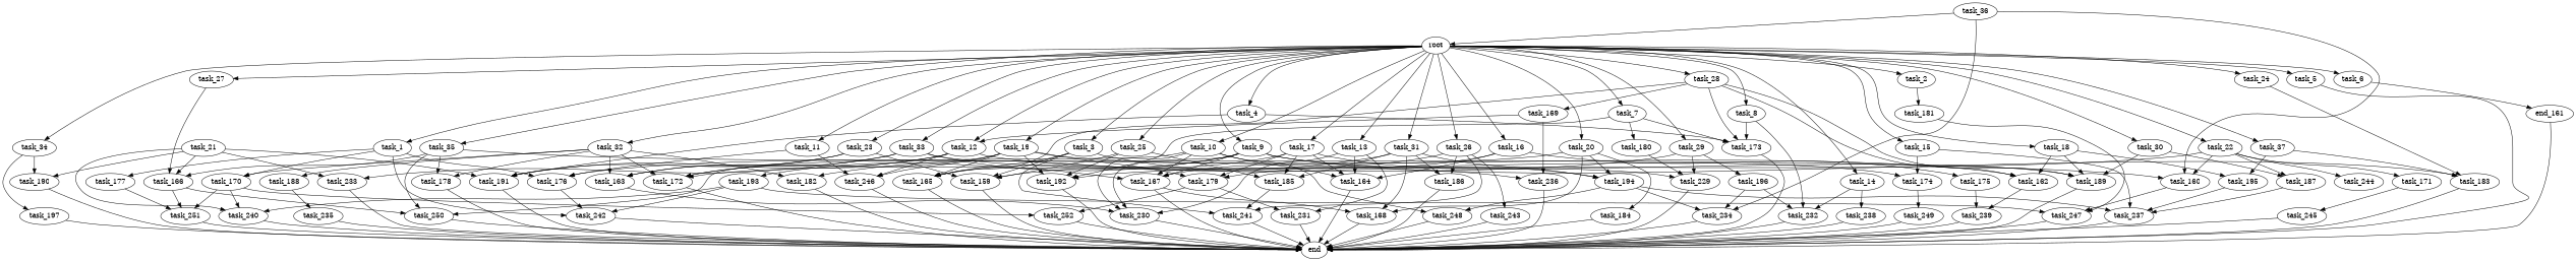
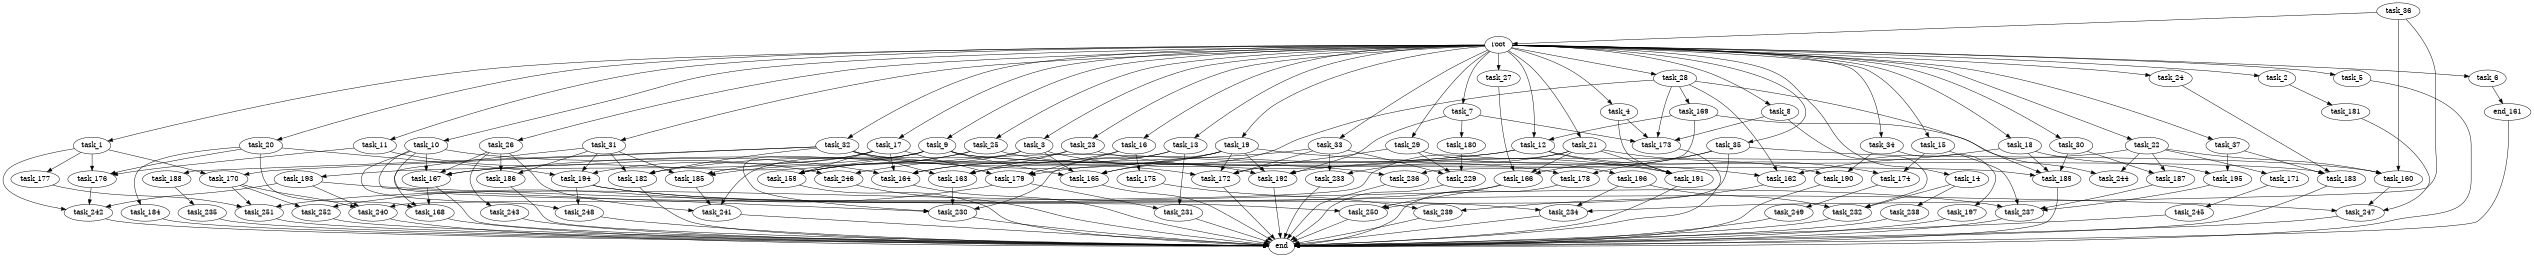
  digraph {
    root
    task_11
    task_2
    task_21
    task_23
    task_35
    task_1
    task_33
    task_14
    task_3
    task_28
    task_22
    task_5
    task_30
    task_9
    task_27
    task_20
    task_37
    task_8
    task_15
    task_24
    task_31
    task_12
    task_32
    task_29
    task_10
    task_34
    task_4
    task_13
    task_16
    task_18
    task_26
    task_25
    task_19
    task_17
    task_6
    task_7
    task_176
    task_246
    task_181
    task_233
    task_166
    task_191
    task_190
    task_240
    task_163
    task_159
    task_178
    task_250
    task_160
    task_242
    task_170
    task_177
    task_172
    task_167
    task_229
    task_232
    task_238
    task_241
    task_236
    task_165
    task_162
    task_173
    task_169
    task_189
    task_187
    task_244
    task_171
    task_192
    end
    task_193
    task_183
    task_230
    task_168
    task_194
    task_184
    task_195
    task_237
    task_174
    task_185
    task_182
    task_186
    task_188
    task_196
    task_164
    task_248
    task_197
    task_231
    task_36
    task_234
    task_179
    task_175
    task_243
    n94 [label=end_161]
    task_180
    task_239
    task_247
    task_251
    task_252
    task_249
    task_245
    task_235
    root -> task_11
    root -> task_2
+   root -> task_21
    root -> task_23
    root -> task_35
    root -> task_1
    root -> task_33
    root -> task_14
    root -> task_3
    root -> task_28
    root -> task_22
    root -> task_5
    root -> task_30
    root -> task_9
    root -> task_27
    root -> task_20
    root -> task_37
    root -> task_8
    root -> task_15
    root -> task_24
    root -> task_31
    root -> task_12
    root -> task_32
    root -> task_29
    root -> task_10
    root -> task_34
    root -> task_4
    root -> task_13
    root -> task_16
    root -> task_18
    root -> task_26
    root -> task_25
    root -> task_19
    root -> task_17
    root -> task_6
    root -> task_7
    task_11 -> task_176
    task_11 -> task_246
    task_2 -> task_181
    task_21 -> task_233
    task_21 -> task_166
    task_21 -> task_191
    task_21 -> task_190
    task_21 -> task_240
    task_23 -> task_191
    task_23 -> task_163
    task_23 -> task_159
    task_35 -> task_166
    task_35 -> task_178
    task_35 -> task_250
    task_35 -> task_160
    task_1 -> task_176
    task_1 -> task_242
    task_1 -> task_170
    task_1 -> task_177
    task_33 -> task_233
    task_33 -> task_172
    task_33 -> task_167
    task_33 -> task_229
    task_14 -> task_232
    task_14 -> task_238
    task_3 -> task_159
    task_3 -> task_241
    task_3 -> task_236
    task_3 -> task_165
    task_28 -> task_165
    task_28 -> task_162
    task_28 -> task_173
    task_28 -> task_169
    task_28 -> task_189
    task_22 -> task_160
    task_22 -> task_187
    task_22 -> task_244
    task_22 -> task_171
    task_22 -> task_192
    task_5 -> end
    task_30 -> task_189
    task_30 -> task_187
    task_9 -> task_167
    task_9 -> task_165
    task_9 -> task_189
    task_9 -> task_193
    task_9 -> task_183
    task_9 -> task_230
    task_27 -> task_166
    task_20 -> task_176
    task_20 -> task_168
    task_20 -> task_194
    task_20 -> task_184
    task_37 -> task_183
    task_37 -> task_195
    task_8 -> task_232
    task_8 -> task_173
    task_15 -> task_237
    task_15 -> task_174
    task_24 -> task_183
    task_31 -> task_168
    task_31 -> task_194
    task_31 -> task_185
    task_31 -> task_182
    task_31 -> task_186
    task_12 -> task_246
    task_12 -> task_191
    task_12 -> task_163
    task_12 -> task_174
    task_32 -> task_163
    task_32 -> task_178
    task_32 -> task_170
    task_32 -> task_172
    task_32 -> task_182
    task_32 -> task_188
    task_29 -> task_172
    task_29 -> task_229
    task_29 -> task_196
    task_10 -> task_250
    task_10 -> task_167
    task_10 -> task_230
    task_10 -> task_164
    task_10 -> task_248
    task_34 -> task_190
    task_34 -> task_197
    task_4 -> task_191
    task_4 -> task_173
    task_13 -> task_230
    task_13 -> task_164
    task_13 -> task_231
    task_16 -> task_164
    task_16 -> task_179
    task_16 -> task_175
    task_18 -> task_162
    task_18 -> task_189
    task_18 -> task_195
    task_26 -> task_167
    task_26 -> task_241
    task_26 -> task_186
    task_26 -> task_243
    task_25 -> task_159
    task_25 -> task_192
    task_25 -> task_185
-   task_19 -> task_246
+   task_19 -> task_182
    task_19 -> task_172
    task_19 -> task_165
    task_19 -> task_162
    task_19 -> task_192
    task_19 -> task_179
    task_17 -> task_159
    task_17 -> task_194
    task_17 -> task_185
    task_17 -> task_164
    task_17 -> task_179
    task_6 -> n94
    task_7 -> task_173
    task_7 -> task_192
    task_7 -> task_180
    task_176 -> task_242
    task_246 -> end
    task_181 -> task_247
    task_233 -> end
    task_166 -> task_250
    task_166 -> task_251
    task_191 -> end
    task_190 -> end
    task_240 -> end
    task_163 -> task_230
    task_159 -> end
    task_178 -> end
    task_250 -> end
    task_160 -> task_247
    task_242 -> end
    task_170 -> task_240
    task_170 -> task_251
    task_170 -> task_252
    task_177 -> task_251
    task_172 -> end
    task_167 -> end
    task_167 -> task_168
    task_229 -> end
    task_232 -> end
    task_238 -> end
    task_241 -> end
    task_236 -> end
    task_165 -> end
    task_162 -> task_239
    task_173 -> end
    task_169 -> task_12
    task_169 -> task_236
+   task_169 -> task_244
    task_189 -> end
    task_187 -> task_237
    task_171 -> task_245
    task_192 -> end
    task_193 -> task_240
    task_193 -> task_242
    task_193 -> task_247
    task_183 -> end
    task_230 -> end
    task_168 -> end
    task_194 -> task_237
    task_194 -> task_248
    task_194 -> task_234
    task_184 -> end
    task_195 -> task_237
    task_237 -> end
    task_174 -> task_249
    task_185 -> task_241
    task_182 -> end
    task_186 -> end
    task_188 -> task_235
    task_196 -> task_232
    task_196 -> task_234
    task_164 -> end
    task_248 -> end
    task_197 -> end
    task_231 -> end
    task_36 -> root
    task_36 -> task_160
    task_36 -> task_234
    task_234 -> end
    task_179 -> task_231
    task_179 -> task_252
    task_175 -> task_239
    task_243 -> end
    n94 -> end
    task_180 -> task_229
    task_239 -> end
    task_247 -> end
    task_251 -> end
    task_252 -> end
    task_249 -> end
    task_245 -> end
    task_235 -> end
  }
